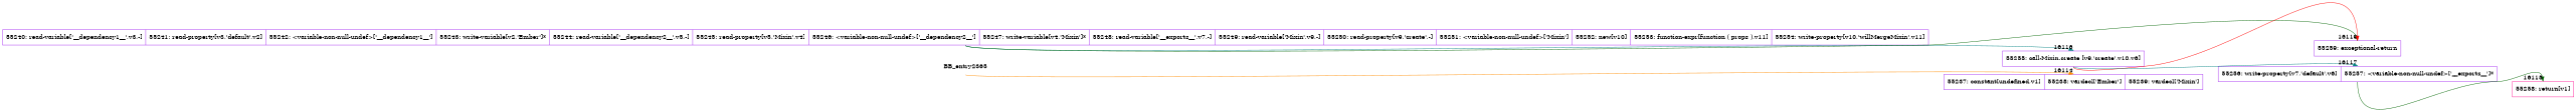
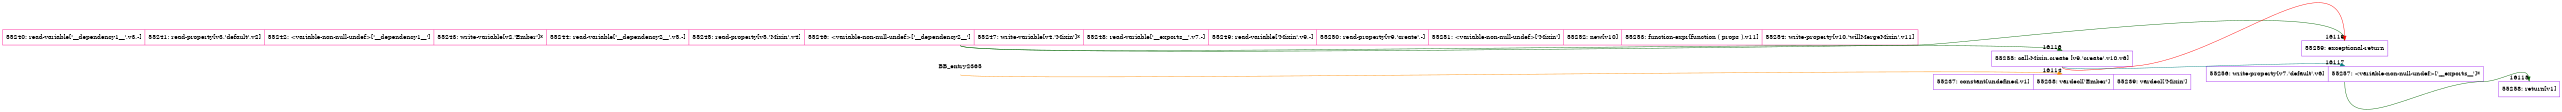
  digraph {
    rankdir=LR
    node [color=purple shape=record]
    edge [color=teal headport=n tailport=s]
    n1 [color=deeppink label=BB_entry2365 shape=none]
    n2 [label="{55237: constant[undefined,v1]|55238: vardecl['Ember']|55239: vardecl['Mixin']}"]
-   n3 [label="{55240: read-variable['__dependency1__',v3,-]|55241: read-property[v3,'default',v2]|55242: \<variable-non-null-undef\>['__dependency1__']|55243: write-variable[v2,'Ember']*|55244: read-variable['__dependency2__',v5,-]|55245: read-property[v5,'Mixin',v4]|55246: \<variable-non-null-undef\>['__dependency2__']|55247: write-variable[v4,'Mixin']*|55248: read-variable['__exports__',v7,-]|55249: read-variable['Mixin',v9,-]|55250: read-property[v9,'create',-]|55251: \<variable-non-null-undef\>['Mixin']|55252: new[v10]|55253: function-expr[function ( props ),v11]|55254: write-property[v10,'willMergeMixin',v11]}"]
+   n3 [color=deeppink label="{55240: read-variable['__dependency1__',v3,-]|55241: read-property[v3,'default',v2]|55242: \<variable-non-null-undef\>['__dependency1__']|55243: write-variable[v2,'Ember']*|55244: read-variable['__dependency2__',v5,-]|55245: read-property[v5,'Mixin',v4]|55246: \<variable-non-null-undef\>['__dependency2__']|55247: write-variable[v4,'Mixin']*|55248: read-variable['__exports__',v7,-]|55249: read-variable['Mixin',v9,-]|55250: read-property[v9,'create',-]|55251: \<variable-non-null-undef\>['Mixin']|55252: new[v10]|55253: function-expr[function ( props ),v11]|55254: write-property[v10,'willMergeMixin',v11]}"]
    n4 [label="{55255: call-Mixin.create [v9,'create',v10,v6]}"]
    n5 [label="{55259: exceptional-return}"]
    n6 [label="{55256: write-property[v7,'default',v6]|55257: \<variable-non-null-undef\>['__exports__']*}"]
-   n7 [color=deeppink label="{55258: return[v1]}"]
+   n7 [label="{55258: return[v1]}"]
    n1 -> n2 [color=darkorange headlabel="    16114"]
-   n3 -> n4 [headlabel="      16116"]
+   n3 -> n4 [color=darkgreen headlabel="      16116"]
    n3 -> n5 [color=darkgreen headlabel="      16119"]
    n4 -> n5 [color=red]
    n4 -> n6 [headlabel="      16117"]
    n6 -> n7 [color=darkgreen headlabel="      16118"]
  }
